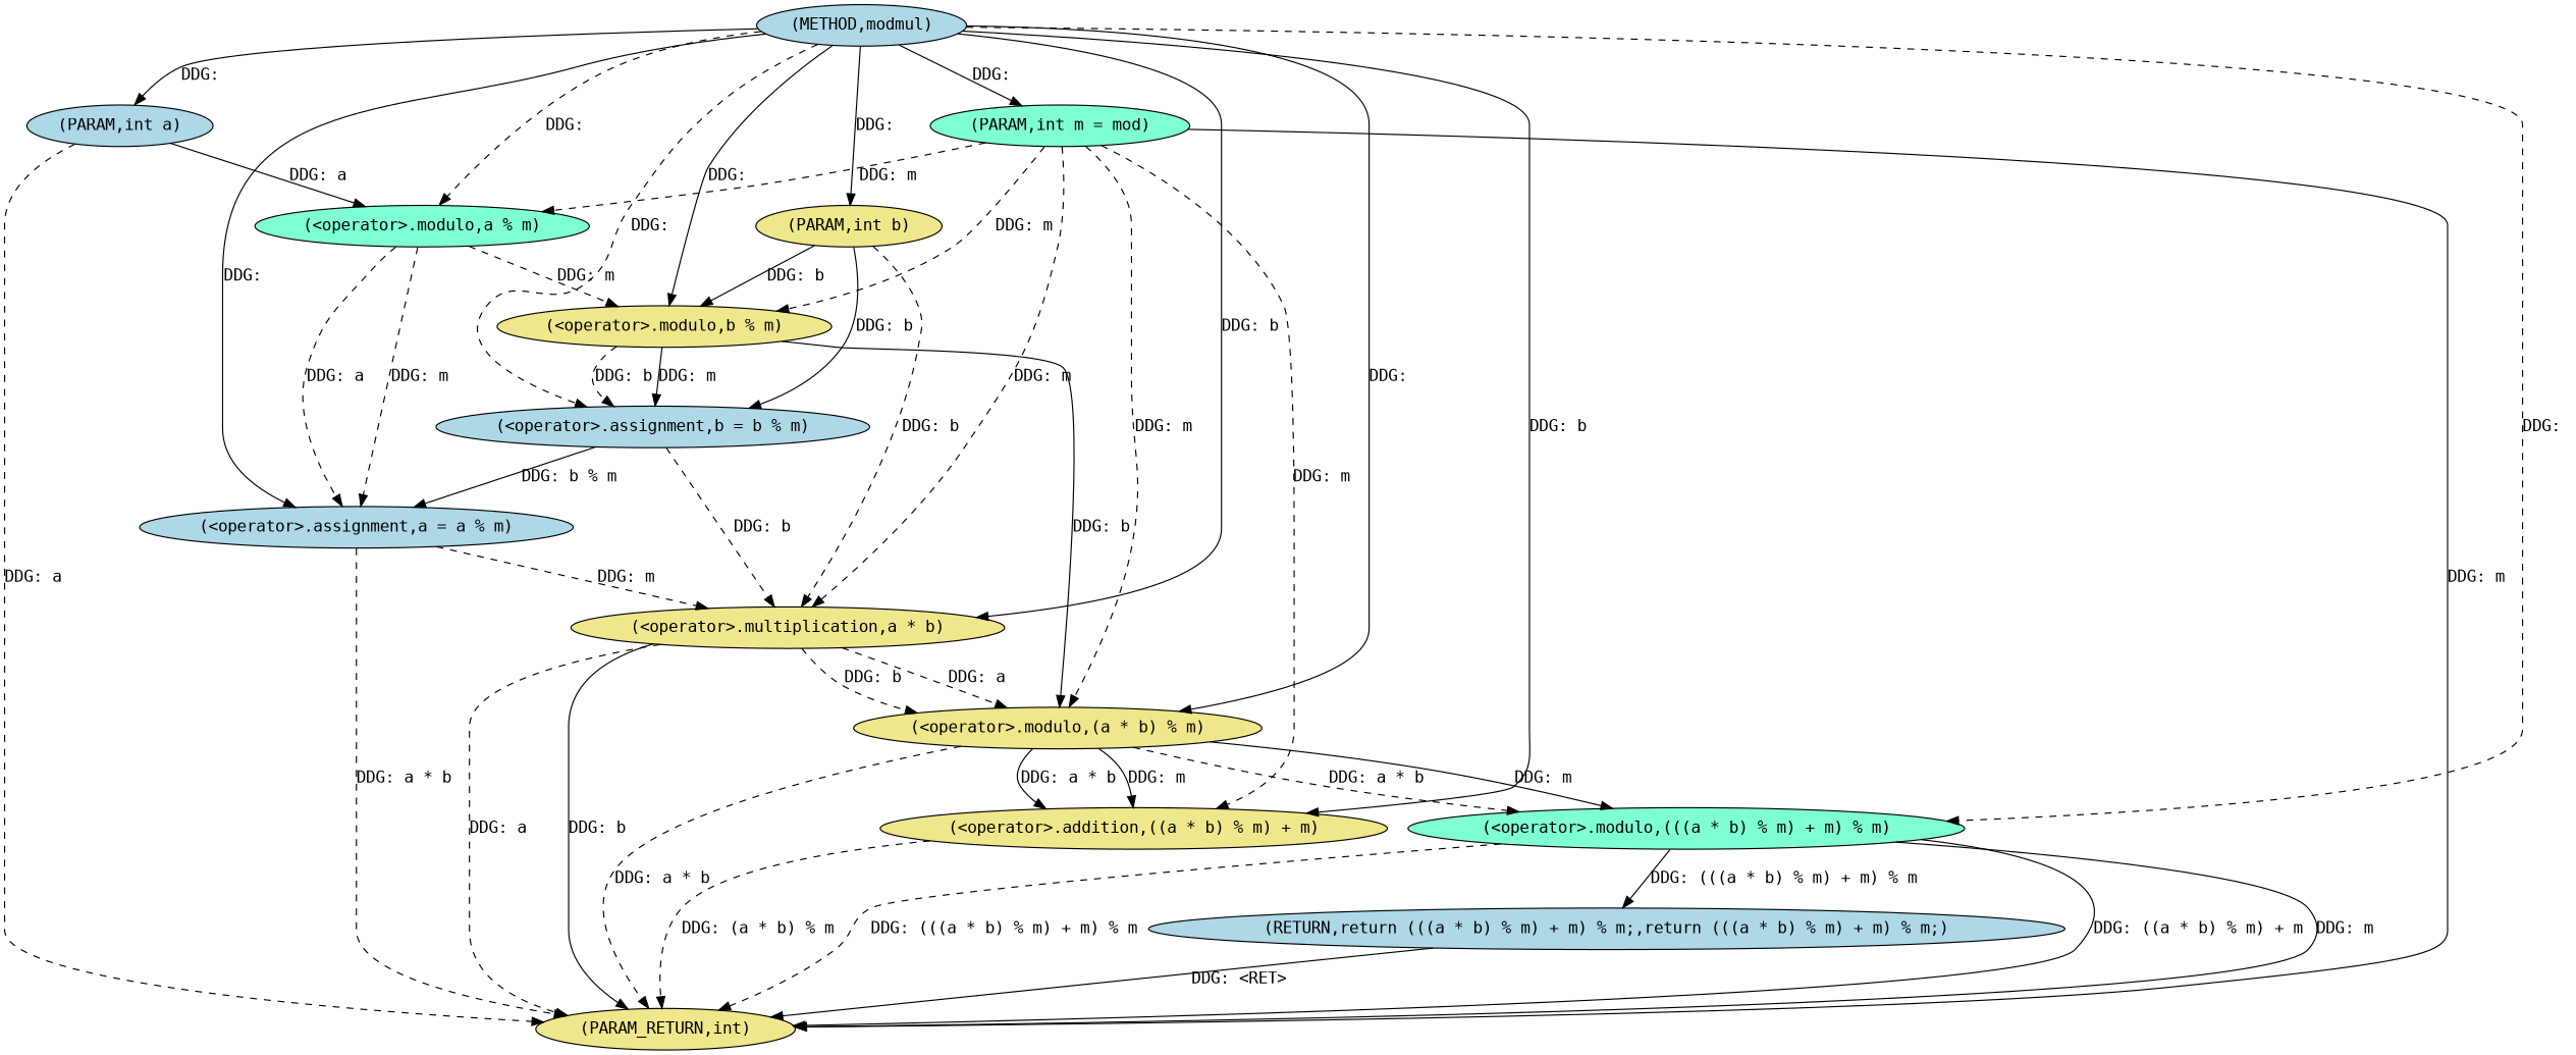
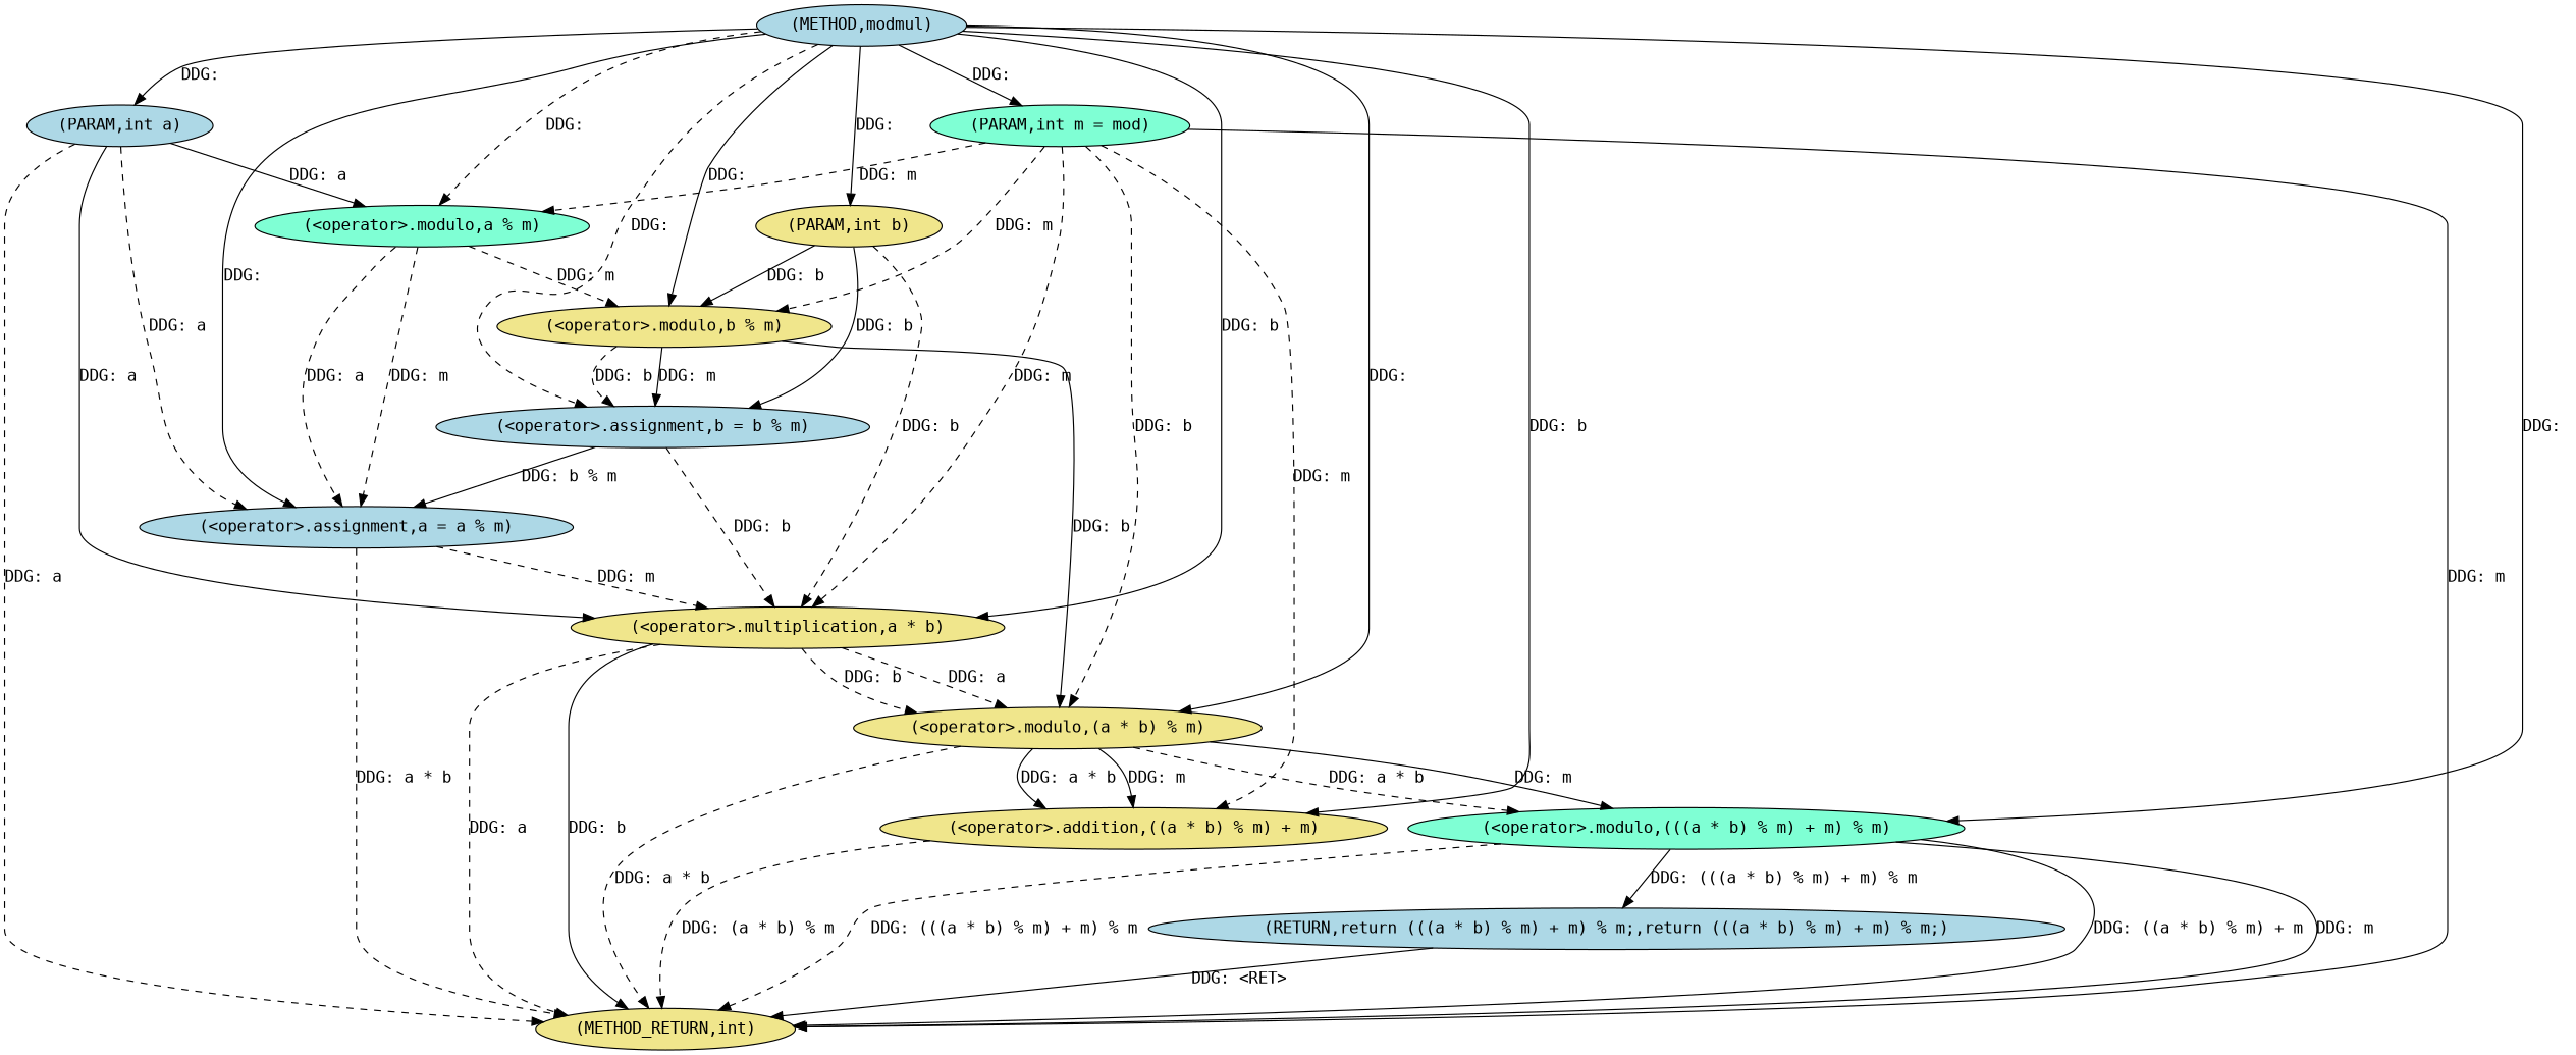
  digraph {
    fontname="DejaVu Sans Mono"
    node [fillcolor=khaki fontname="DejaVu Sans Mono" style=filled]
    edge [fontname="DejaVu Sans Mono" style=dashed]
    n1 [fillcolor=lightblue label="(METHOD,modmul)"]
    n2 [fillcolor=lightblue label="(PARAM,int a)"]
    n3 [label="(PARAM,int b)"]
    n4 [fillcolor=aquamarine label="(PARAM,int m = mod)"]
    n5 [fillcolor=lightblue label="(<operator>.assignment,a = a % m)"]
    n6 [fillcolor=lightblue label="(<operator>.assignment,b = b % m)"]
    n7 [fillcolor=aquamarine label="(<operator>.modulo,(((a * b) % m) + m) % m)"]
    n8 [fillcolor=aquamarine label="(<operator>.modulo,a % m)"]
    n9 [label="(<operator>.modulo,b % m)"]
    n10 [label="(<operator>.addition,((a * b) % m) + m)"]
    n11 [label="(<operator>.modulo,(a * b) % m)"]
    n12 [label="(<operator>.multiplication,a * b)"]
-   n13 [label="(PARAM_RETURN,int)"]
+   n13 [label="(METHOD_RETURN,int)"]
    n14 [fillcolor=lightblue label="(RETURN,return (((a * b) % m) + m) % m;,return (((a * b) % m) + m) % m;)"]
    n1 -> n2 [label="DDG: " style=solid]
    n1 -> n3 [label="DDG: " style=solid]
    n1 -> n4 [label="DDG: " style=solid]
    n1 -> n5 [label="DDG: " style=solid]
    n1 -> n6 [label="DDG: "]
-   n1 -> n7 [label="DDG: "]
+   n1 -> n7 [label="DDG: " style=solid]
    n1 -> n8 [label="DDG: "]
    n1 -> n9 [label="DDG: " style=solid]
    n1 -> n10 [label="DDG: b" style=solid]
    n1 -> n11 [label="DDG: " style=solid]
    n1 -> n12 [label="DDG: b" style=solid]
+   n2 -> n5 [label="DDG: a"]
    n2 -> n8 [label="DDG: a" style=solid]
+   n2 -> n12 [label="DDG: a" style=solid]
    n2 -> n13 [label="DDG: a"]
    n3 -> n6 [label="DDG: b" style=solid]
    n3 -> n9 [label="DDG: b" style=solid]
    n3 -> n12 [label="DDG: b"]
    n4 -> n8 [label="DDG: m"]
    n4 -> n9 [label="DDG: m"]
    n4 -> n10 [label="DDG: m"]
-   n4 -> n11 [label="DDG: m"]
+   n4 -> n11 [label="DDG: b"]
    n4 -> n12 [label="DDG: m"]
    n4 -> n13 [label="DDG: m" style=solid]
    n5 -> n12 [label="DDG: m"]
    n5 -> n13 [label="DDG: a * b"]
    n6 -> n5 [label="DDG: b % m" style=solid]
    n6 -> n12 [label="DDG: b"]
    n7 -> n13 [label="DDG: ((a * b) % m) + m" style=solid]
    n7 -> n13 [label="DDG: m" style=solid]
    n7 -> n13 [label="DDG: (((a * b) % m) + m) % m"]
    n7 -> n14 [label="DDG: (((a * b) % m) + m) % m" style=solid]
    n8 -> n5 [label="DDG: a"]
    n8 -> n5 [label="DDG: m"]
    n8 -> n9 [label="DDG: m"]
    n9 -> n6 [label="DDG: m" style=solid]
    n9 -> n6 [label="DDG: b"]
    n9 -> n11 [label="DDG: b" style=solid]
    n10 -> n13 [label="DDG: (a * b) % m"]
    n11 -> n7 [label="DDG: m" style=solid]
    n11 -> n7 [label="DDG: a * b"]
    n11 -> n10 [label="DDG: m" style=solid]
    n11 -> n10 [label="DDG: a * b" style=solid]
    n11 -> n13 [label="DDG: a * b"]
    n12 -> n11 [label="DDG: b"]
    n12 -> n11 [label="DDG: a"]
    n12 -> n13 [label="DDG: a"]
    n12 -> n13 [label="DDG: b" style=solid]
    n14 -> n13 [label="DDG: <RET>" style=solid]
  }
